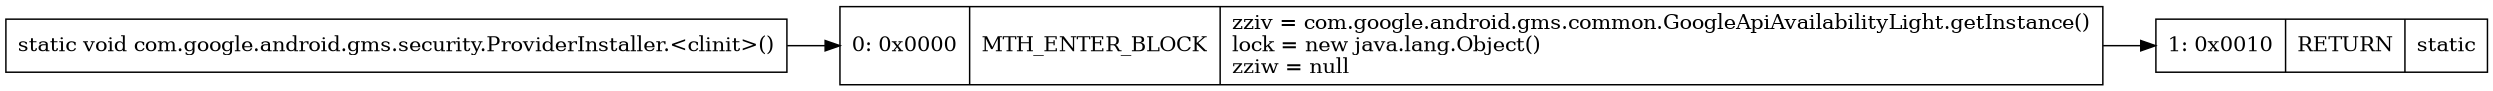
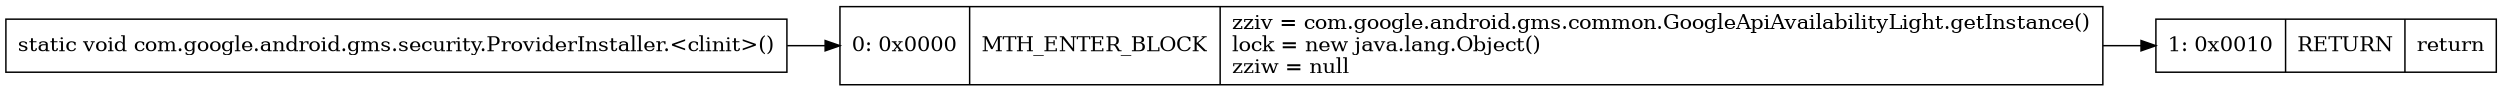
  digraph {
    rankdir=LR
    node [shape=record]
    n1 [label="{0\:\ 0x0000|MTH_ENTER_BLOCK\l|zziv = com.google.android.gms.common.GoogleApiAvailabilityLight.getInstance()\llock = new java.lang.Object()\lzziw = null\l}"]
-   n2 [label="{1\:\ 0x0010|RETURN\l|static\l}"]
+   n2 [label="{1\:\ 0x0010|RETURN\l|return\l}"]
    n3 [label="{static void com.google.android.gms.security.ProviderInstaller.\<clinit\>() }"]
    n1 -> n2
    n3 -> n1
  }
